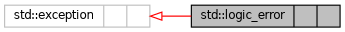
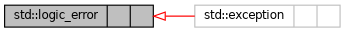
  digraph {
    rankdir=LR
    node [fontname=Helvetica fontsize=10 shape=record style=filled]
    n1 [color=black fillcolor=grey75 fontcolor=black height=0.2 label="{std::logic_error\n||}" width=0.4]
    n2 [color=grey75 fillcolor=white height=0.2 label="{std::exception\n||}" width=0.4]
-   n2 -> n1 [arrowtail=onormal color=red dir=back fontname=Helvetica fontsize=10 labelfontname=Helvetica labelfontsize=10 style=solid]
+   n1 -> n2 [arrowtail=onormal color=red dir=back fontname=Helvetica fontsize=10 labelfontname=Helvetica labelfontsize=10 style=solid]
  }
